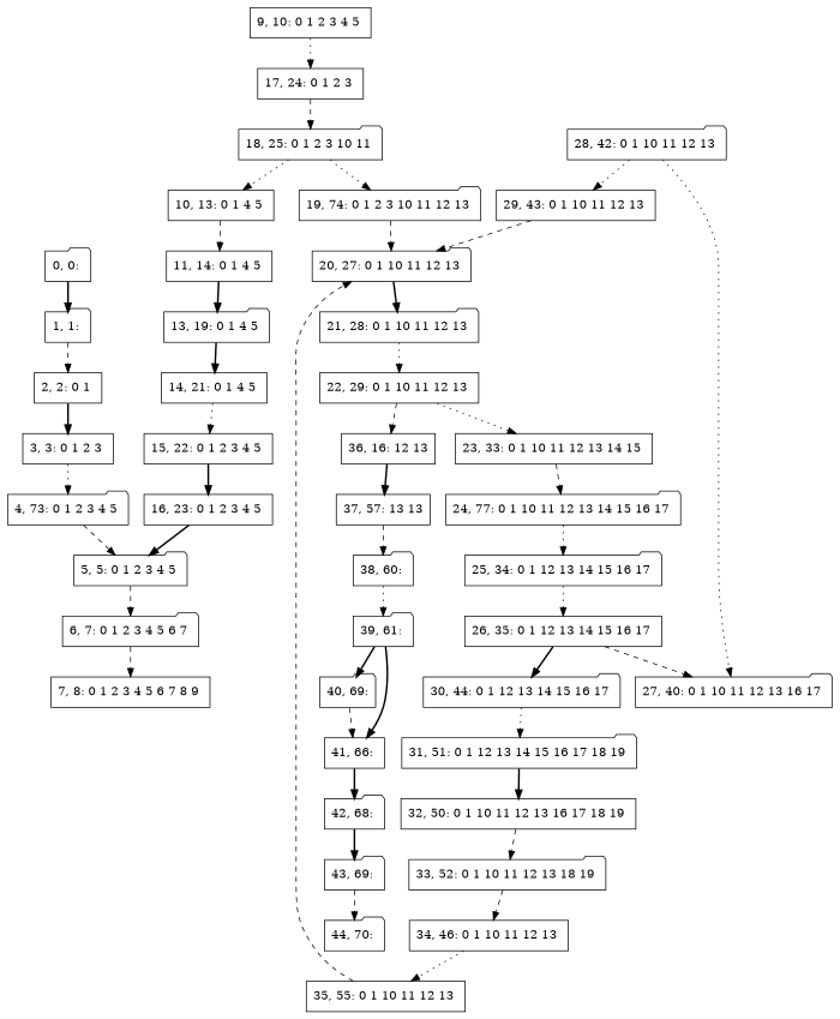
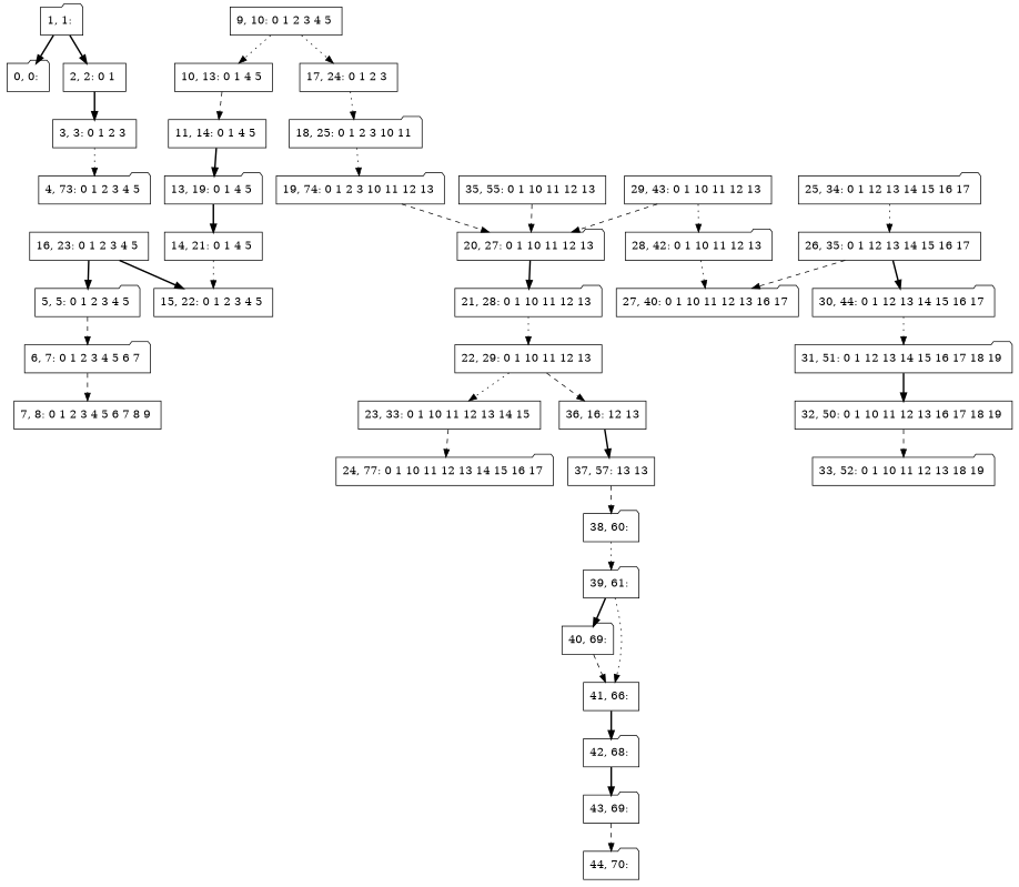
  digraph {
    node [shape=folder]
    edge [style=dashed]
    n1 [label="0, 0: "]
    n2 [label="1, 1: "]
    n3 [label="2, 2: 0 1 " shape=box]
    n4 [label="3, 3: 0 1 2 3 " shape=box]
    n5 [label="4, 73: 0 1 2 3 4 5 "]
    n6 [label="5, 5: 0 1 2 3 4 5 "]
    n7 [label="6, 7: 0 1 2 3 4 5 6 7 "]
    n8 [label="7, 8: 0 1 2 3 4 5 6 7 8 9 " shape=box]
    n9 [label="9, 10: 0 1 2 3 4 5 " shape=box]
    n10 [label="10, 13: 0 1 4 5 " shape=box]
    n11 [label="17, 24: 0 1 2 3 " shape=box]
    n12 [label="11, 14: 0 1 4 5 " shape=box]
    n13 [label="18, 25: 0 1 2 3 10 11 "]
    n14 [label="13, 19: 0 1 4 5 "]
    n15 [label="14, 21: 0 1 4 5 " shape=box]
    n16 [label="43, 69: "]
    n17 [label="44, 70: "]
    n18 [label="15, 22: 0 1 2 3 4 5 " shape=box]
    n19 [label="16, 23: 0 1 2 3 4 5 " shape=box]
    n20 [label="19, 74: 0 1 2 3 10 11 12 13 "]
    n21 [label="20, 27: 0 1 10 11 12 13 "]
    n22 [label="21, 28: 0 1 10 11 12 13 "]
    n23 [label="22, 29: 0 1 10 11 12 13 " shape=box]
    n24 [label="23, 33: 0 1 10 11 12 13 14 15 " shape=box]
    n25 [label="36, 16: 12 13" shape=box]
    n26 [label="24, 77: 0 1 10 11 12 13 14 15 16 17 "]
    n27 [label="37, 57: 13 13" shape=box]
    n28 [label="25, 34: 0 1 12 13 14 15 16 17 "]
    n29 [label="26, 35: 0 1 12 13 14 15 16 17 " shape=box]
    n30 [label="27, 40: 0 1 10 11 12 13 16 17 "]
    n31 [label="30, 44: 0 1 12 13 14 15 16 17 "]
    n32 [label="31, 51: 0 1 12 13 14 15 16 17 18 19 "]
    n33 [label="28, 42: 0 1 10 11 12 13 "]
    n34 [label="29, 43: 0 1 10 11 12 13 " shape=box]
    n35 [label="32, 50: 0 1 10 11 12 13 16 17 18 19 " shape=box]
    n36 [label="33, 52: 0 1 10 11 12 13 18 19 "]
-   n37 [label="34, 46: 0 1 10 11 12 13 " shape=box]
    n38 [label="35, 55: 0 1 10 11 12 13 " shape=box]
    n39 [label="38, 60: "]
    n40 [label="39, 61: "]
    n41 [label="40, 69:"]
    n42 [label="41, 66: " shape=box]
    n43 [label="42, 68: "]
-   n1 -> n2 [style=bold]
-   n2 -> n3
+   n2 -> n1 [style=bold]
+   n2 -> n3 [style=bold]
    n3 -> n4 [style=bold]
    n4 -> n5 [style=dotted]
-   n5 -> n6
    n6 -> n7
    n7 -> n8
-   n13 -> n10 [style=dotted]
+   n9 -> n10 [style=dotted]
    n9 -> n11 [style=dotted]
    n10 -> n12
-   n11 -> n13
+   n11 -> n13 [style=dotted]
    n12 -> n14 [style=bold]
    n13 -> n20 [style=dotted]
    n14 -> n15 [style=bold]
    n15 -> n18 [style=dotted]
    n16 -> n17
-   n18 -> n19 [style=bold]
+   n19 -> n18 [style=bold]
    n19 -> n6 [style=bold]
    n20 -> n21
    n21 -> n22 [style=bold]
    n22 -> n23 [style=dotted]
    n23 -> n24 [style=dotted]
    n23 -> n25
    n24 -> n26
    n25 -> n27 [style=bold]
-   n26 -> n28 [style=dotted]
    n27 -> n39
    n28 -> n29 [style=dotted]
    n29 -> n30
    n29 -> n31 [style=bold]
    n31 -> n32 [style=dotted]
    n32 -> n35 [style=bold]
    n33 -> n30 [style=dotted]
-   n33 -> n34 [style=dotted]
+   n34 -> n33 [style=dotted]
    n34 -> n21
    n35 -> n36
-   n36 -> n37
-   n37 -> n38 [style=dotted]
    n38 -> n21
    n39 -> n40 [style=dotted]
    n40 -> n41 [style=bold]
-   n40 -> n42 [style=bold]
+   n40 -> n42 [style=dotted]
    n41 -> n42
    n42 -> n43 [style=bold]
    n43 -> n16 [style=bold]
  }
